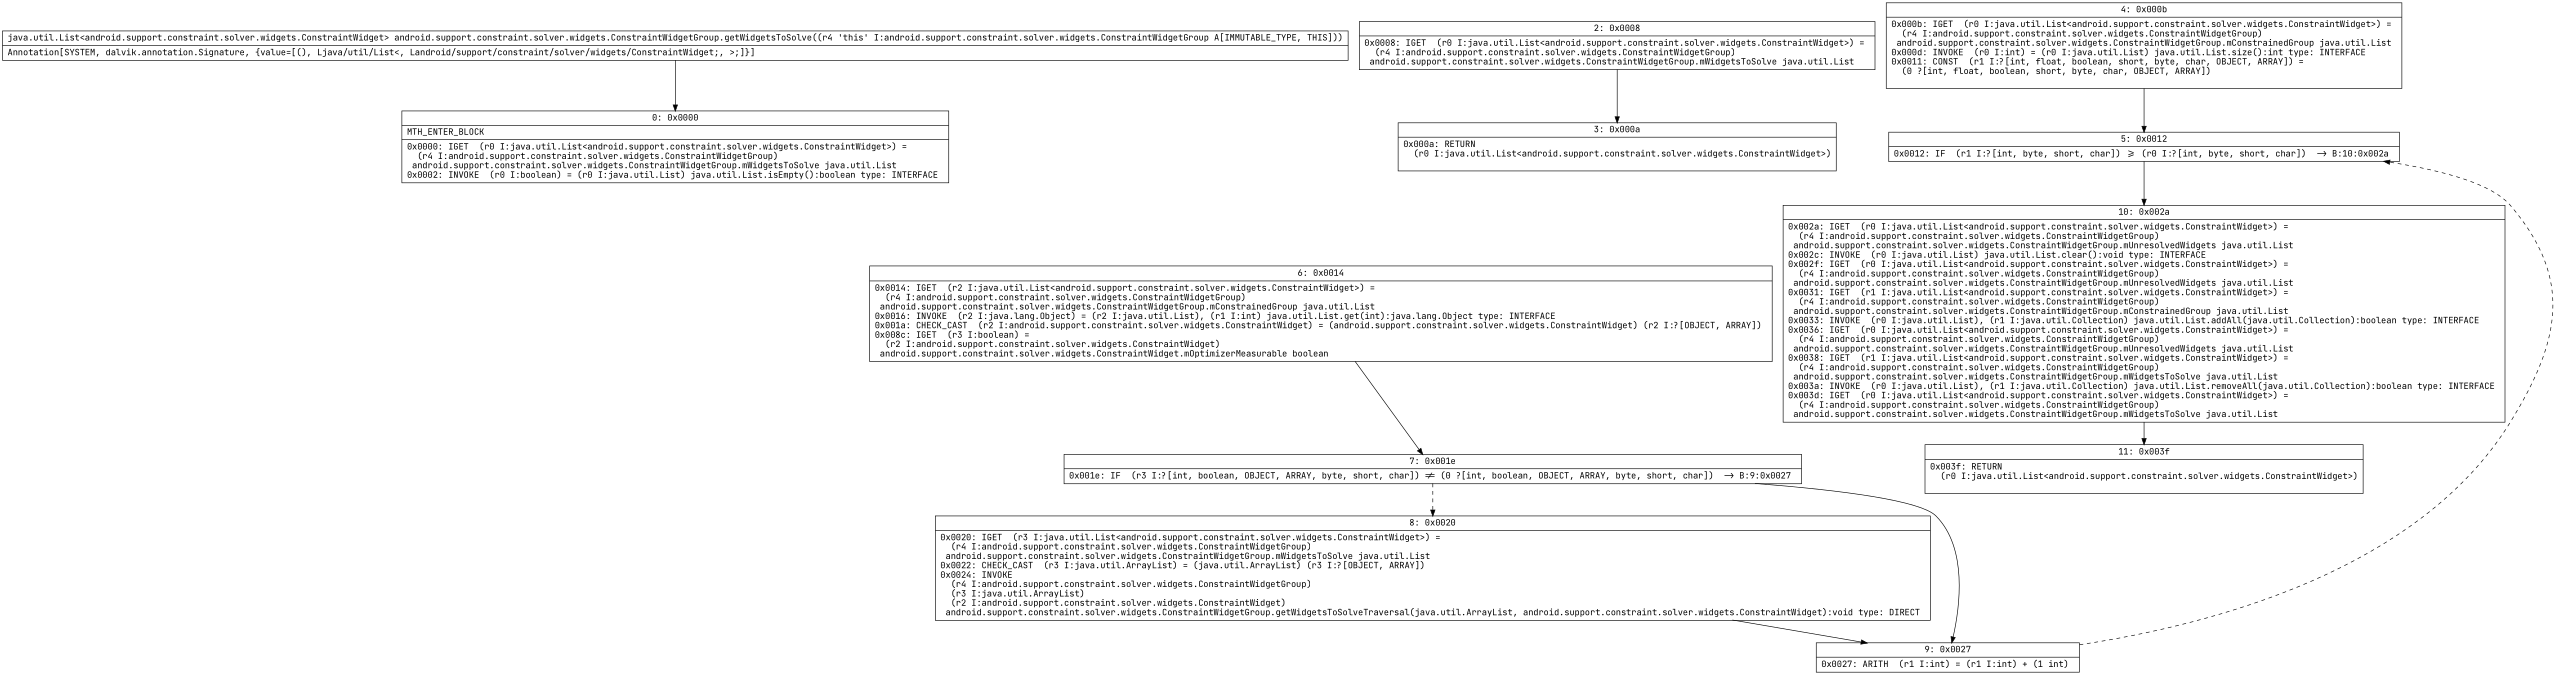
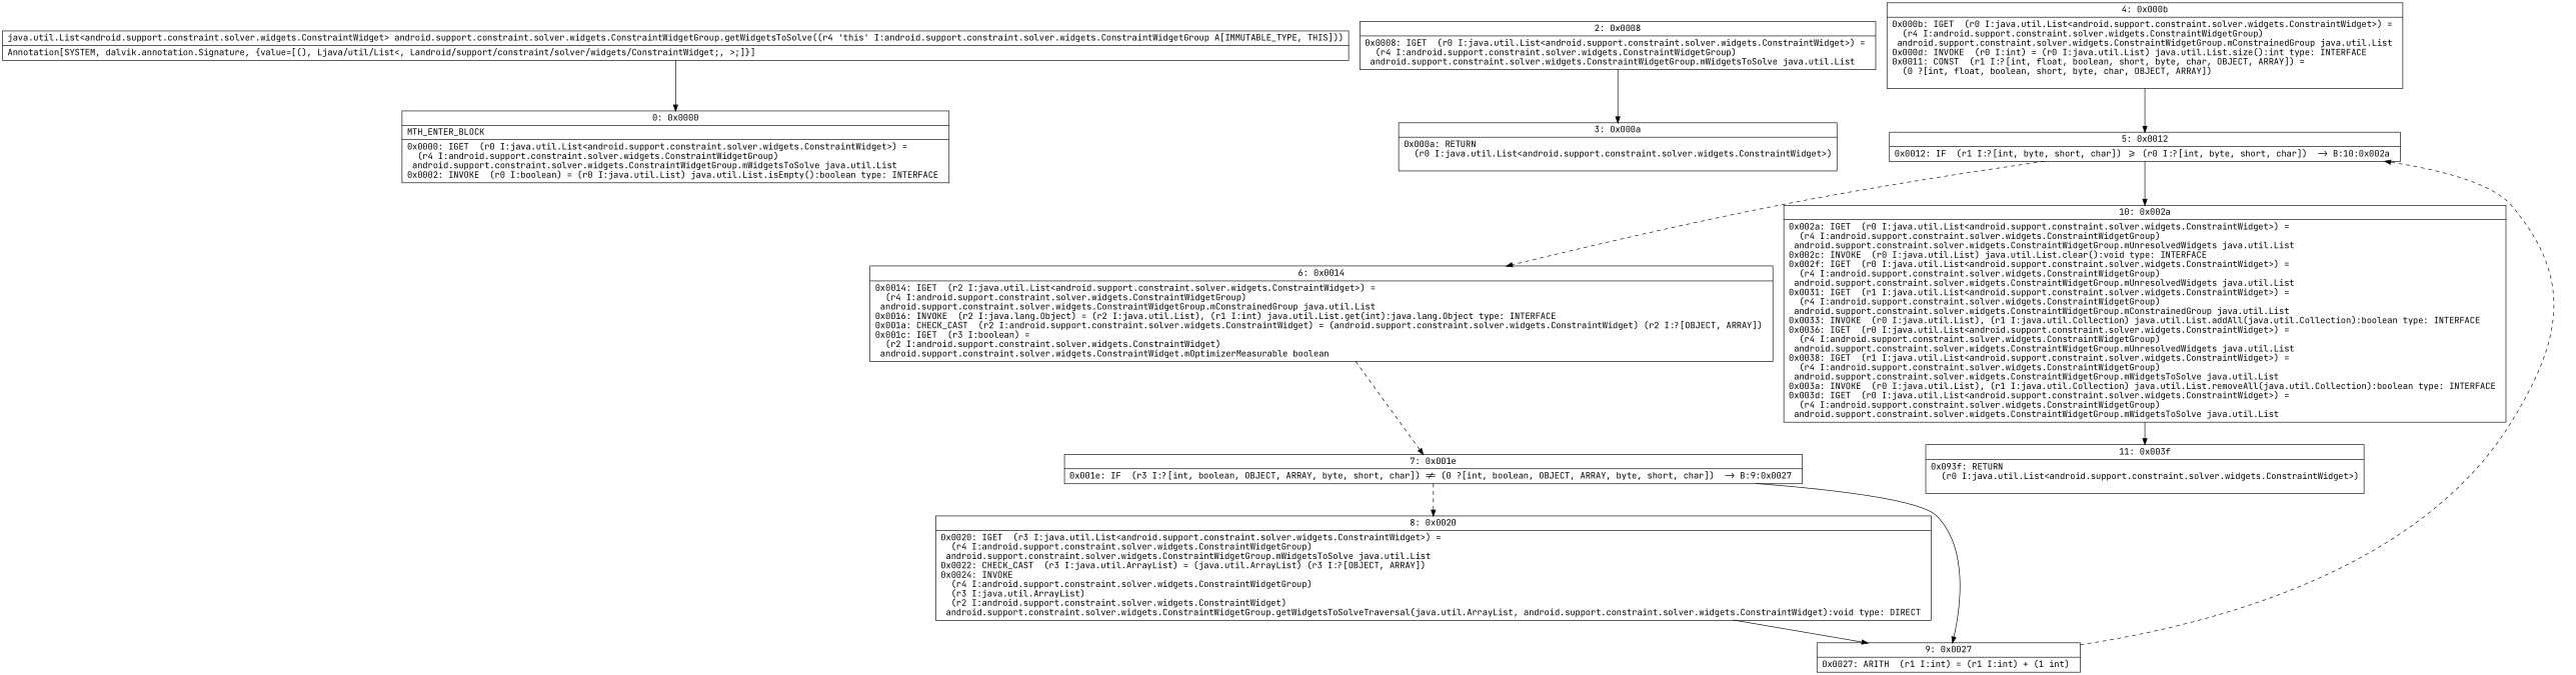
  digraph {
    fontname="JetBrains Mono"
    node [fontname="JetBrains Mono" shape=record]
    edge [fontname="JetBrains Mono"]
    n1 [label="{0\:\ 0x0000|MTH_ENTER_BLOCK\l|0x0000: IGET  (r0 I:java.util.List\<android.support.constraint.solver.widgets.ConstraintWidget\>) = \l  (r4 I:android.support.constraint.solver.widgets.ConstraintWidgetGroup)\l android.support.constraint.solver.widgets.ConstraintWidgetGroup.mWidgetsToSolve java.util.List \l0x0002: INVOKE  (r0 I:boolean) = (r0 I:java.util.List) java.util.List.isEmpty():boolean type: INTERFACE \l}"]
    n2 [label="{2\:\ 0x0008|0x0008: IGET  (r0 I:java.util.List\<android.support.constraint.solver.widgets.ConstraintWidget\>) = \l  (r4 I:android.support.constraint.solver.widgets.ConstraintWidgetGroup)\l android.support.constraint.solver.widgets.ConstraintWidgetGroup.mWidgetsToSolve java.util.List \l}"]
    n3 [label="{3\:\ 0x000a|0x000a: RETURN  \l  (r0 I:java.util.List\<android.support.constraint.solver.widgets.ConstraintWidget\>)\l \l}"]
    n4 [label="{4\:\ 0x000b|0x000b: IGET  (r0 I:java.util.List\<android.support.constraint.solver.widgets.ConstraintWidget\>) = \l  (r4 I:android.support.constraint.solver.widgets.ConstraintWidgetGroup)\l android.support.constraint.solver.widgets.ConstraintWidgetGroup.mConstrainedGroup java.util.List \l0x000d: INVOKE  (r0 I:int) = (r0 I:java.util.List) java.util.List.size():int type: INTERFACE \l0x0011: CONST  (r1 I:?[int, float, boolean, short, byte, char, OBJECT, ARRAY]) = \l  (0 ?[int, float, boolean, short, byte, char, OBJECT, ARRAY])\l \l}"]
    n5 [label="{5\:\ 0x0012|0x0012: IF  (r1 I:?[int, byte, short, char]) \>= (r0 I:?[int, byte, short, char])  \-\> B:10:0x002a \l}"]
-   n6 [label="{6\:\ 0x0014|0x0014: IGET  (r2 I:java.util.List\<android.support.constraint.solver.widgets.ConstraintWidget\>) = \l  (r4 I:android.support.constraint.solver.widgets.ConstraintWidgetGroup)\l android.support.constraint.solver.widgets.ConstraintWidgetGroup.mConstrainedGroup java.util.List \l0x0016: INVOKE  (r2 I:java.lang.Object) = (r2 I:java.util.List), (r1 I:int) java.util.List.get(int):java.lang.Object type: INTERFACE \l0x001a: CHECK_CAST  (r2 I:android.support.constraint.solver.widgets.ConstraintWidget) = (android.support.constraint.solver.widgets.ConstraintWidget) (r2 I:?[OBJECT, ARRAY]) \l0x008c: IGET  (r3 I:boolean) = \l  (r2 I:android.support.constraint.solver.widgets.ConstraintWidget)\l android.support.constraint.solver.widgets.ConstraintWidget.mOptimizerMeasurable boolean \l}"]
+   n6 [label="{6\:\ 0x0014|0x0014: IGET  (r2 I:java.util.List\<android.support.constraint.solver.widgets.ConstraintWidget\>) = \l  (r4 I:android.support.constraint.solver.widgets.ConstraintWidgetGroup)\l android.support.constraint.solver.widgets.ConstraintWidgetGroup.mConstrainedGroup java.util.List \l0x0016: INVOKE  (r2 I:java.lang.Object) = (r2 I:java.util.List), (r1 I:int) java.util.List.get(int):java.lang.Object type: INTERFACE \l0x001a: CHECK_CAST  (r2 I:android.support.constraint.solver.widgets.ConstraintWidget) = (android.support.constraint.solver.widgets.ConstraintWidget) (r2 I:?[OBJECT, ARRAY]) \l0x001c: IGET  (r3 I:boolean) = \l  (r2 I:android.support.constraint.solver.widgets.ConstraintWidget)\l android.support.constraint.solver.widgets.ConstraintWidget.mOptimizerMeasurable boolean \l}"]
    n7 [label="{10\:\ 0x002a|0x002a: IGET  (r0 I:java.util.List\<android.support.constraint.solver.widgets.ConstraintWidget\>) = \l  (r4 I:android.support.constraint.solver.widgets.ConstraintWidgetGroup)\l android.support.constraint.solver.widgets.ConstraintWidgetGroup.mUnresolvedWidgets java.util.List \l0x002c: INVOKE  (r0 I:java.util.List) java.util.List.clear():void type: INTERFACE \l0x002f: IGET  (r0 I:java.util.List\<android.support.constraint.solver.widgets.ConstraintWidget\>) = \l  (r4 I:android.support.constraint.solver.widgets.ConstraintWidgetGroup)\l android.support.constraint.solver.widgets.ConstraintWidgetGroup.mUnresolvedWidgets java.util.List \l0x0031: IGET  (r1 I:java.util.List\<android.support.constraint.solver.widgets.ConstraintWidget\>) = \l  (r4 I:android.support.constraint.solver.widgets.ConstraintWidgetGroup)\l android.support.constraint.solver.widgets.ConstraintWidgetGroup.mConstrainedGroup java.util.List \l0x0033: INVOKE  (r0 I:java.util.List), (r1 I:java.util.Collection) java.util.List.addAll(java.util.Collection):boolean type: INTERFACE \l0x0036: IGET  (r0 I:java.util.List\<android.support.constraint.solver.widgets.ConstraintWidget\>) = \l  (r4 I:android.support.constraint.solver.widgets.ConstraintWidgetGroup)\l android.support.constraint.solver.widgets.ConstraintWidgetGroup.mUnresolvedWidgets java.util.List \l0x0038: IGET  (r1 I:java.util.List\<android.support.constraint.solver.widgets.ConstraintWidget\>) = \l  (r4 I:android.support.constraint.solver.widgets.ConstraintWidgetGroup)\l android.support.constraint.solver.widgets.ConstraintWidgetGroup.mWidgetsToSolve java.util.List \l0x003a: INVOKE  (r0 I:java.util.List), (r1 I:java.util.Collection) java.util.List.removeAll(java.util.Collection):boolean type: INTERFACE \l0x003d: IGET  (r0 I:java.util.List\<android.support.constraint.solver.widgets.ConstraintWidget\>) = \l  (r4 I:android.support.constraint.solver.widgets.ConstraintWidgetGroup)\l android.support.constraint.solver.widgets.ConstraintWidgetGroup.mWidgetsToSolve java.util.List \l}"]
    n8 [label="{7\:\ 0x001e|0x001e: IF  (r3 I:?[int, boolean, OBJECT, ARRAY, byte, short, char]) != (0 ?[int, boolean, OBJECT, ARRAY, byte, short, char])  \-\> B:9:0x0027 \l}"]
-   n9 [label="{11\:\ 0x003f|0x003f: RETURN  \l  (r0 I:java.util.List\<android.support.constraint.solver.widgets.ConstraintWidget\>)\l \l}"]
+   n9 [label="{11\:\ 0x003f|0x093f: RETURN  \l  (r0 I:java.util.List\<android.support.constraint.solver.widgets.ConstraintWidget\>)\l \l}"]
    n10 [label="{8\:\ 0x0020|0x0020: IGET  (r3 I:java.util.List\<android.support.constraint.solver.widgets.ConstraintWidget\>) = \l  (r4 I:android.support.constraint.solver.widgets.ConstraintWidgetGroup)\l android.support.constraint.solver.widgets.ConstraintWidgetGroup.mWidgetsToSolve java.util.List \l0x0022: CHECK_CAST  (r3 I:java.util.ArrayList) = (java.util.ArrayList) (r3 I:?[OBJECT, ARRAY]) \l0x0024: INVOKE  \l  (r4 I:android.support.constraint.solver.widgets.ConstraintWidgetGroup)\l  (r3 I:java.util.ArrayList)\l  (r2 I:android.support.constraint.solver.widgets.ConstraintWidget)\l android.support.constraint.solver.widgets.ConstraintWidgetGroup.getWidgetsToSolveTraversal(java.util.ArrayList, android.support.constraint.solver.widgets.ConstraintWidget):void type: DIRECT \l}"]
    n11 [label="{9\:\ 0x0027|0x0027: ARITH  (r1 I:int) = (r1 I:int) + (1 int) \l}"]
    n12 [label="{java.util.List\<android.support.constraint.solver.widgets.ConstraintWidget\> android.support.constraint.solver.widgets.ConstraintWidgetGroup.getWidgetsToSolve((r4 'this' I:android.support.constraint.solver.widgets.ConstraintWidgetGroup A[IMMUTABLE_TYPE, THIS]))  | Annotation[SYSTEM, dalvik.annotation.Signature, \{value=[(), Ljava\/util\/List\<, Landroid\/support\/constraint\/solver\/widgets\/ConstraintWidget;, \>;]\}]\l}"]
    n2 -> n3
    n4 -> n5
+   n5 -> n6 [style=dashed]
    n5 -> n7
-   n6 -> n8
+   n6 -> n8 [style=dashed]
    n7 -> n9
    n8 -> n10 [style=dashed]
    n8 -> n11
    n10 -> n11
    n11 -> n5 [style=dashed]
    n12 -> n1
  }
